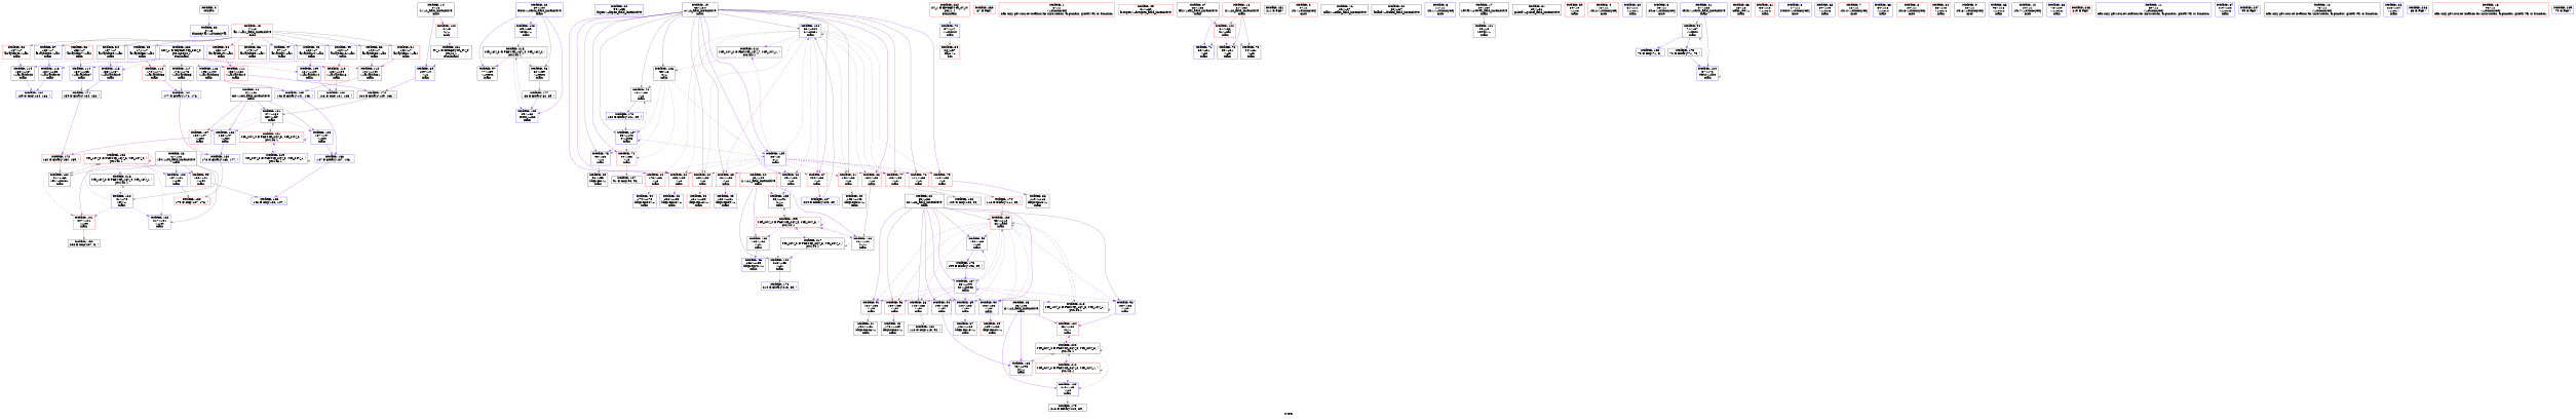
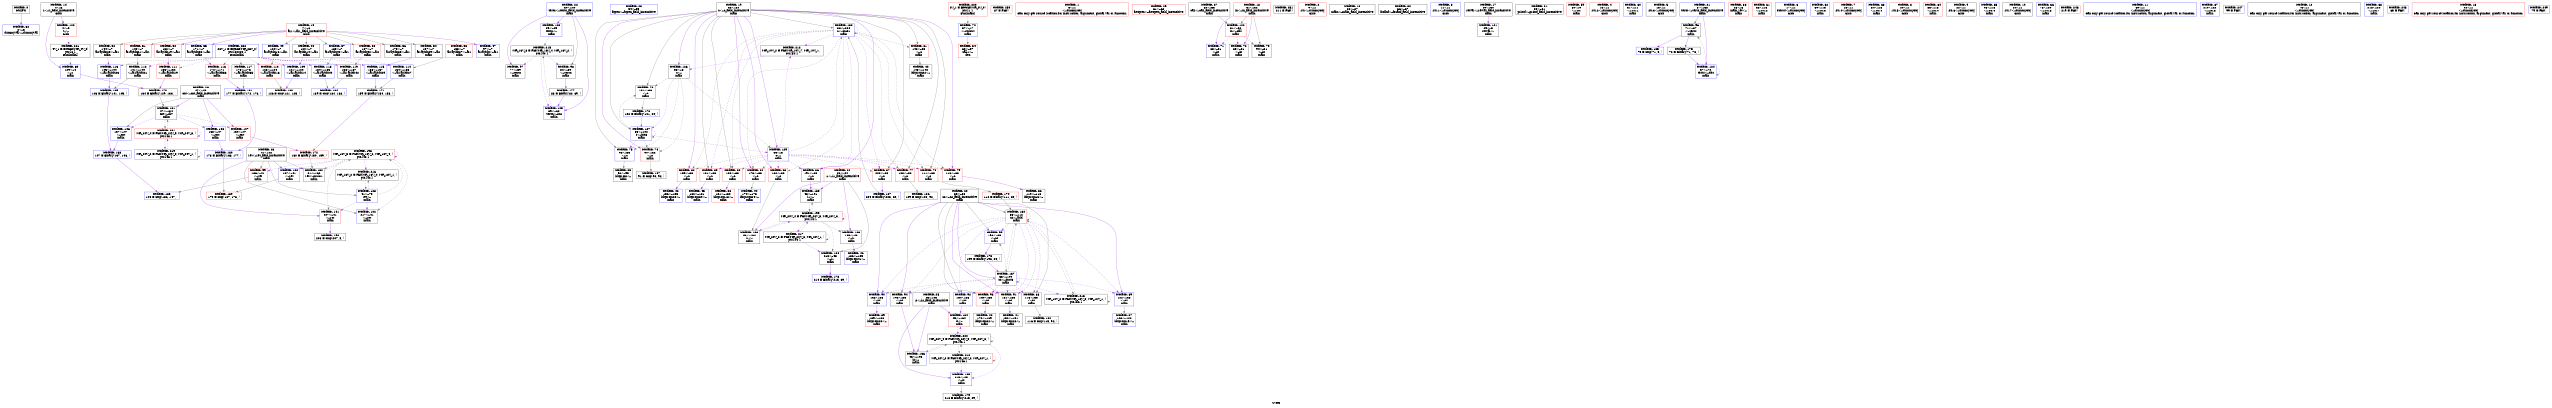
  digraph {
    label=SVFG
    node [color=black shape=record]
    edge [color=purple style=solid]
    n1 [label="{NodeID: 0\nNullPtr}"]
    n2 [color=blue label="{NodeID: 32\n2\<--3\ndummyVal\<--dummyVal\n}"]
    n3 [color=blue label="{NodeID: 180\n178 = Binary(168, 177, )\n}"]
    n4 [color=red label="{NodeID: 189\n179 = cmp(167, 178, )\n}"]
    n5 [label="{NodeID: 97\n77\<--39\n\<--testn\nmain\n}"]
    n6 [label="{NodeID: 14\n4\<--6\nS\<--S_field_insensitive\nGlob }"]
    n7 [color=blue label="{NodeID: 69\n129\<--4\n\<--S\nmain\n}"]
    n8 [color=red label="{NodeID: 120\n4\<--5\nS\<--\nGlob }"]
    n9 [label="{NodeID: 170\n134 = Binary(129, 133, )\n}"]
    n10 [label="{NodeID: 221\n4V_1 = ENCHI(MR_4V_0)\npts\{6 \}\nFun[main]}" style=double]
    n11 [label="{NodeID: 131\n47\<--134\ncnt\<--div\nmain\n}"]
    n12 [color=red label="{NodeID: 111\n133\<--132\n\<--arrayidx19\nmain\n}"]
    n13 [color=blue label="{NodeID: 106\n137\<--47\n\<--cnt\nmain\n}"]
    n14 [color=red label="{NodeID: 107\n150\<--47\n\<--cnt\nmain\n}"]
    n15 [color=blue label="{NodeID: 108\n168\<--47\n\<--cnt\nmain\n}"]
    n16 [color=red label="{NodeID: 201\nMR_24V_4 = PHI(MR_24V_5, MR_24V_3, )\npts\{48 \}\n}"]
    n17 [color=blue label="{NodeID: 28\n54\<--55\nfopen\<--fopen_field_insensitive\n}"]
    n18 [color=blue label="{NodeID: 125\n39\<--83\ntestn\<--inc\nmain\n}"]
    n19 [label="{NodeID: 215\nMR_16V_3 = PHI(MR_16V_4, MR_16V_2, )\npts\{40 \}\n}"]
    n20 [label="{NodeID: 98\n82\<--39\n\<--testn\nmain\n}"]
    n21 [label="{NodeID: 177\n83 = Binary(82, 69, )\n}"]
    n22 [color=blue label="{NodeID: 42\n156\<--155\nidxprom28\<--\nmain\n}"]
    n23 [label="{NodeID: 56\n175\<--7\narrayidx35\<--arr\nmain\n}"]
    n24 [label="{NodeID: 117\n176\<--175\n\<--arrayidx35\nmain\n}"]
    n25 [color=blue label="{NodeID: 181\n177 = Binary(172, 176, )\n}"]
    n26 [color=blue label="{NodeID: 70\n57\<--17\n\<--stdout\nmain\n}"]
    n27 [color=red label="{NodeID: 34\n60\<--57\ncall1\<--\ndec\n}"]
    n28 [color=red label="{NodeID: 250\n87 = PHI()\n}"]
    n29 [color=blue label="{NodeID: 167\n204 = Binary(203, 69, )\n}"]
    n30 [color=blue label="{NodeID: 138\n33\<--204\nc\<--inc51\nmain\n}"]
    n31 [color=red label="{NodeID: 84\n173\<--33\n\<--c\nmain\n}"]
    n32 [color=red label="{NodeID: 85\n181\<--33\n\<--c\nmain\n}"]
    n33 [label="{NodeID: 86\n191\<--33\n\<--c\nmain\n}"]
    n34 [color=red label="{NodeID: 87\n203\<--33\n\<--c\nmain\n}"]
    n35 [label="{NodeID: 212\nMR_10V_2 = PHI(MR_10V_7, MR_10V_1, )\npts\{34 \}\n}"]
    n36 [color=red label="{NodeID: 77\n108\<--33\n\<--c\nmain\n}"]
    n37 [color=red label="{NodeID: 78\n111\<--33\n\<--c\nmain\n}"]
    n38 [color=red label="{NodeID: 79\n118\<--33\n\<--c\nmain\n}"]
    n39 [color=red label="{NodeID: 80\n130\<--33\n\<--c\nmain\n}"]
    n40 [color=red label="{NodeID: 81\n142\<--33\n\<--c\nmain\n}"]
    n41 [color=red label="{NodeID: 82\n155\<--33\n\<--c\nmain\n}"]
    n42 [color=red label="{NodeID: 83\n162\<--33\n\<--c\nmain\n}"]
    n43 [color=blue label="{NodeID: 44\n174\<--173\nidxprom34\<--\nmain\n}"]
    n44 [color=blue label="{NodeID: 45\n182\<--181\nidxprom39\<--\nmain\n}"]
    n45 [label="{NodeID: 135\n43\<--191\ni1\<--\nmain\n}"]
    n46 [label="{NodeID: 126\n33\<--5\nc\<--\nmain\n}"]
    n47 [label="{NodeID: 186\n109 = cmp(108, 92, )\n}"]
    n48 [color=red label="{NodeID: 174\n112 = Binary(111, 69, )\n}"]
    n49 [label="{NodeID: 36\n119\<--118\nidxprom13\<--\nmain\n}"]
    n50 [color=red label="{NodeID: 38\n131\<--130\nidxprom18\<--\nmain\n}"]
    n51 [label="{NodeID: 40\n143\<--142\nidxprom22\<--\nmain\n}"]
    n52 [label="{NodeID: 133\n43\<--162\ni1\<--\nmain\n}"]
    n53 [color=red label="{NodeID: 1\n5\<--1\n\<--dummyObj\nCan only get source location for instruction, argument, global var or function.}"]
    n54 [color=red label="{NodeID: 15\n7\<--8\narr\<--arr_field_insensitive\nGlob }"]
    n55 [color=blue label="{NodeID: 47\n97\<--7\narrayidx\<--arr\nmain\n}"]
    n56 [label="{NodeID: 48\n120\<--7\narrayidx14\<--arr\nmain\n}"]
    n57 [color=blue label="{NodeID: 49\n124\<--7\narrayidx16\<--arr\nmain\n}"]
    n58 [color=red label="{NodeID: 50\n132\<--7\narrayidx19\<--arr\nmain\n}"]
    n59 [color=red label="{NodeID: 51\n140\<--7\narrayidx21\<--arr\nmain\n}"]
    n60 [label="{NodeID: 52\n144\<--7\narrayidx23\<--arr\nmain\n}"]
    n61 [label="{NodeID: 54\n157\<--7\narrayidx29\<--arr\nmain\n}"]
    n62 [color=blue label="{NodeID: 55\n171\<--7\narrayidx33\<--arr\nmain\n}"]
    n63 [color=blue label="{NodeID: 57\n183\<--7\narrayidx40\<--arr\nmain\n}"]
    n64 [color=red label="{NodeID: 58\n187\<--7\narrayidx42\<--arr\nmain\n}"]
    n65 [color=blue label="{NodeID: 109\n121\<--120\n\<--arrayidx14\nmain\n}"]
    n66 [color=red label="{NodeID: 110\n125\<--124\n\<--arrayidx16\nmain\n}"]
    n67 [label="{NodeID: 112\n141\<--140\n\<--arrayidx21\nmain\n}"]
    n68 [color=blue label="{NodeID: 113\n145\<--144\n\<--arrayidx23\nmain\n}"]
    n69 [color=red label="{NodeID: 53\n153\<--7\narrayidx27\<--arr\nmain\n}"]
    n70 [color=blue label="{NodeID: 114\n154\<--153\n\<--arrayidx27\nmain\n}"]
    n71 [color=blue label="{NodeID: 115\n158\<--157\n\<--arrayidx29\nmain\n}"]
    n72 [color=red label="{NodeID: 116\n172\<--171\n\<--arrayidx33\nmain\n}"]
    n73 [color=blue label="{NodeID: 118\n184\<--183\n\<--arrayidx40\nmain\n}"]
    n74 [label="{NodeID: 119\n188\<--187\n\<--arrayidx42\nmain\n}"]
    n75 [label="{NodeID: 188\n126 = cmp(121, 125, )\n}"]
    n76 [color=blue label="{NodeID: 169\n146 = Binary(141, 145, )\n}"]
    n77 [label="{NodeID: 171\n159 = Binary(154, 158, )\n}"]
    n78 [color=blue label="{NodeID: 184\n189 = cmp(184, 188, )\n}"]
    n79 [color=blue label="{NodeID: 168\n147 = Binary(137, 146, )\n}"]
    n80 [color=blue label="{NodeID: 183\n148 = cmp(136, 147, )\n}"]
    n81 [color=red label="{NodeID: 29\n61\<--62\nfreopen\<--freopen_field_insensitive\n}"]
    n82 [color=red label="{NodeID: 74\n90\<--33\n\<--c\nmain\n}"]
    n83 [color=blue label="{NodeID: 75\n95\<--33\n\<--c\nmain\n}"]
    n84 [label="{NodeID: 76\n101\<--33\n\<--c\nmain\n}"]
    n85 [color=blue label="{NodeID: 127\n33\<--102\nc\<--inc6\nmain\n}"]
    n86 [color=blue label="{NodeID: 129\n33\<--5\nc\<--\nmain\n}"]
    n87 [label="{NodeID: 187\n91 = cmp(90, 92, )\n}"]
    n88 [label="{NodeID: 35\n96\<--95\nidxprom\<--\nmain\n}"]
    n89 [color=blue label="{NodeID: 176\n102 = Binary(101, 69, )\n}"]
    n90 [label="{NodeID: 43\n170\<--169\nidxprom32\<--\nmain\n}"]
    n91 [color=blue label="{NodeID: 71\n63\<--31\n\<--in\nmain\n}"]
    n92 [label="{NodeID: 251\n211 = PHI()\n}"]
    n93 [color=red label="{NodeID: 2\n9\<--1\n.str\<--dummyObj\nGlob }"]
    n94 [label="{NodeID: 182\n116 = cmp(115, 92, )\n}"]
    n95 [color=red label="{NodeID: 99\n136\<--41\n\<--ret\nmain\n}"]
    n96 [label="{NodeID: 16\n26\<--27\nmain\<--main_field_insensitive\n}"]
    n97 [label="{NodeID: 30\n66\<--67\nfscanf\<--fscanf_field_insensitive\n}"]
    n98 [label="{NodeID: 72\n85\<--31\n\<--in\nmain\n}"]
    n99 [color=red label="{NodeID: 199\nMR_20V_4 = PHI(MR_20V_5, MR_20V_3, )\npts\{44 \}\n}"]
    n100 [label="{NodeID: 103\n185\<--43\n\<--i1\nmain\n}"]
    n101 [label="{NodeID: 104\n213\<--43\n\<--i1\nmain\n}"]
    n102 [label="{NodeID: 217\nMR_20V_2 = PHI(MR_20V_3, MR_20V_1, )\npts\{44 \}\n}"]
    n103 [color=blue label="{NodeID: 3\n11\<--1\n.str.1\<--dummyObj\nGlob }"]
    n104 [color=blue label="{NodeID: 100\n167\<--41\n\<--ret\nmain\n}"]
    n105 [label="{NodeID: 17\n29\<--30\nretval\<--retval_field_insensitive\nmain\n}"]
    n106 [label="{NodeID: 121\n29\<--5\nretval\<--\nmain\n}"]
    n107 [color=red label="{NodeID: 172\n160 = Binary(150, 159, )\n}"]
    n108 [label="{NodeID: 132\n41\<--160\nret\<--mul31\nmain\n}"]
    n109 [label="{NodeID: 31\n80\<--81\nprintf\<--printf_field_insensitive\n}"]
    n110 [color=blue label="{NodeID: 128\n41\<--73\nret\<--\nmain\n}"]
    n111 [color=red label="{NodeID: 101\n207\<--41\n\<--ret\nmain\n}"]
    n112 [color=blue label="{NodeID: 102\n217\<--41\n\<--ret\nmain\n}"]
    n113 [color=red label="{NodeID: 198\nMR_18V_5 = PHI(MR_18V_6, MR_18V_4, )\npts\{42 \}\n}"]
    n114 [label="{NodeID: 216\nMR_18V_2 = PHI(MR_18V_4, MR_18V_1, )\npts\{42 \}\n}"]
    n115 [label="{NodeID: 190\n208 = cmp(207, 5, )\n}"]
    n116 [color=red label="{NodeID: 59\n50\<--9\n\<--.str\nmain\n}"]
    n117 [label="{NodeID: 73\n94\<--31\n\<--in\nmain\n}"]
    n118 [color=blue label="{NodeID: 219\nMR_24V_2 = PHI(MR_24V_3, MR_24V_1, )\npts\{48 \}\n}"]
    n119 [color=red label="{NodeID: 4\n13\<--1\n.str.2\<--dummyObj\nGlob }"]
    n120 [color=red label="{NodeID: 18\n31\<--32\nin\<--in_field_insensitive\nmain\n}"]
    n121 [color=red label="{NodeID: 122\n31\<--52\nin\<--call\nmain\n}"]
    n122 [color=red label="{NodeID: 130\n35\<--112\nc2\<--add\nmain\n}"]
    n123 [color=blue label="{NodeID: 46\n186\<--185\nidxprom41\<--\nmain\n}"]
    n124 [color=blue label="{NodeID: 60\n51\<--11\n\<--.str.1\nmain\n}"]
    n125 [label="{NodeID: 88\n115\<--35\n\<--c2\nmain\n}"]
    n126 [label="{NodeID: 5\n15\<--1\n.str.3\<--dummyObj\nGlob }"]
    n127 [color=blue label="{NodeID: 185\n75 = cmp(71, 5, )\n}"]
    n128 [label="{NodeID: 19\n33\<--34\nc\<--c_field_insensitive\nmain\n}"]
    n129 [color=blue label="{NodeID: 178\n214 = Binary(213, 69, )\n}"]
    n130 [color=red label="{NodeID: 33\n28\<--5\nmain_ret\<--\nmain\n}"]
    n131 [label="{NodeID: 213\nMR_12V_2 = PHI(MR_12V_3, MR_12V_1, )\npts\{36 \}\n}"]
    n132 [color=blue label="{NodeID: 89\n122\<--35\n\<--c2\nmain\n}"]
    n133 [color=blue label="{NodeID: 90\n138\<--35\n\<--c2\nmain\n}"]
    n134 [label="{NodeID: 91\n151\<--35\n\<--c2\nmain\n}"]
    n135 [color=blue label="{NodeID: 92\n164\<--35\n\<--c2\nmain\n}"]
    n136 [color=red label="{NodeID: 93\n169\<--35\n\<--c2\nmain\n}"]
    n137 [label="{NodeID: 94\n193\<--35\n\<--c2\nmain\n}"]
    n138 [color=blue label="{NodeID: 95\n198\<--35\n\<--c2\nmain\n}"]
    n139 [color=blue label="{NodeID: 137\n35\<--199\nc2\<--inc48\nmain\n}"]
    n140 [color=blue label="{NodeID: 37\n123\<--122\nidxprom15\<--\nmain\n}"]
    n141 [color=red label="{NodeID: 39\n139\<--138\nidxprom20\<--\nmain\n}"]
    n142 [label="{NodeID: 41\n152\<--151\nidxprom26\<--\nmain\n}"]
    n143 [color=red label="{NodeID: 134\n45\<--164\ni2\<--\nmain\n}"]
    n144 [color=blue label="{NodeID: 136\n45\<--193\ni2\<--\nmain\n}"]
    n145 [label="{NodeID: 173\n199 = Binary(198, 69, )\n}"]
    n146 [label="{NodeID: 200\nMR_22V_4 = PHI(MR_22V_5, MR_22V_3, )\npts\{46 \}\n}"]
    n147 [color=red label="{NodeID: 61\n58\<--13\n\<--.str.2\nmain\n}"]
    n148 [color=blue label="{NodeID: 6\n17\<--1\nstdout\<--dummyObj\nGlob }"]
    n149 [label="{NodeID: 20\n35\<--36\nc2\<--c2_field_insensitive\nmain\n}"]
    n150 [color=blue label="{NodeID: 105\n215\<--45\n\<--i2\nmain\n}"]
    n151 [color=red label="{NodeID: 218\nMR_22V_2 = PHI(MR_22V_3, MR_22V_1, )\npts\{46 \}\n}"]
    n152 [label="{NodeID: 179\n216 = Binary(215, 69, )\n}"]
    n153 [color=blue label="{NodeID: 62\n59\<--15\n\<--.str.3\nmain\n}"]
    n154 [color=red label="{NodeID: 7\n18\<--1\n.str.4\<--dummyObj\nGlob }"]
    n155 [color=blue label="{NodeID: 21\n37\<--38\ntests\<--tests_field_insensitive\nmain\n}"]
    n156 [label="{NodeID: 96\n71\<--37\n\<--tests\nmain\n}"]
    n157 [color=blue label="{NodeID: 124\n37\<--72\ntests\<--dec\nmain\n}"]
    n158 [label="{NodeID: 175\n72 = Binary(71, 73, )\n}"]
    n159 [color=blue label="{NodeID: 63\n64\<--18\n\<--.str.4\nmain\n}"]
    n160 [color=red label="{NodeID: 8\n20\<--1\n.str.5\<--dummyObj\nGlob }"]
    n161 [color=blue label="{NodeID: 22\n39\<--40\ntestn\<--testn_field_insensitive\nmain\n}"]
    n162 [color=blue label="{NodeID: 123\n39\<--69\ntestn\<--\nmain\n}"]
    n163 [color=red label="{NodeID: 64\n86\<--18\n\<--.str.4\nmain\n}"]
    n164 [label="{NodeID: 9\n22\<--1\n.str.6\<--dummyObj\nGlob }"]
    n165 [label="{NodeID: 23\n41\<--42\nret\<--ret_field_insensitive\nmain\n}"]
    n166 [color=blue label="{NodeID: 65\n98\<--18\n\<--.str.4\nmain\n}"]
    n167 [label="{NodeID: 10\n24\<--1\n.str.7\<--dummyObj\nGlob }"]
    n168 [color=red label="{NodeID: 24\n43\<--44\ni1\<--i1_field_insensitive\nmain\n}"]
    n169 [color=blue label="{NodeID: 232\n26V_1 = ENCHI(MR_26V_0)\npts\{80000 \}\nFun[main]}" style=double]
    n170 [color=blue label="{NodeID: 66\n78\<--20\n\<--.str.5\nmain\n}"]
    n171 [color=red label="{NodeID: 246\n219 = PHI()\n}"]
    n172 [color=blue label="{NodeID: 11\n69\<--1\n\<--dummyObj\nCan only get source location for instruction, argument, global var or function.}"]
    n173 [label="{NodeID: 25\n45\<--46\ni2\<--i2_field_insensitive\nmain\n}"]
    n174 [color=blue label="{NodeID: 67\n210\<--22\n\<--.str.6\nmain\n}"]
    n175 [color=blue label="{NodeID: 247\n99 = PHI()\n}"]
    n176 [label="{NodeID: 12\n73\<--1\n\<--dummyObj\nCan only get source location for instruction, argument, global var or function.}"]
    n177 [label="{NodeID: 26\n47\<--48\ncnt\<--cnt_field_insensitive\nmain\n}"]
    n178 [color=red label="{NodeID: 220\n2V_1 = ENCHI(MR_2V_0)\npts\{1 \}\nFun[main]}" style=double]
    n179 [color=blue label="{NodeID: 68\n218\<--24\n\<--.str.7\nmain\n}"]
    n180 [color=blue label="{NodeID: 248\n65 = PHI()\n}"]
    n181 [color=red label="{NodeID: 13\n92\<--1\n\<--dummyObj\nCan only get source location for instruction, argument, global var or function.}"]
    n182 [label="{NodeID: 27\n52\<--53\ncall\<--call_field_insensitive\nmain\n}"]
    n183 [color=blue label="{NodeID: 249\n79 = PHI()\n}"]
    n1 -> n2
    n3 -> n4 [color=gray40]
    n6 -> n7
    n6 -> n8
    n7 -> n9
    n8 -> n10 [style=dashed]
    n9 -> n11 [color=gray40]
    n10 -> n7 [color=gray40 style=dashed]
    n11 -> n13 [style=dashed]
    n11 -> n14 [color=gray40 style=dashed]
    n11 -> n15 [style=dashed]
    n11 -> n16 [color=gray40 style=dashed]
    n12 -> n9
    n13 -> n79
    n14 -> n107
    n15 -> n3
    n16 -> n11 [color=gray40 style=dashed]
    n16 -> n16 [style=dashed]
    n16 -> n118 [style=dashed]
    n18 -> n19 [color=gray40 style=dashed]
    n19 -> n5 [style=dashed]
    n19 -> n18 [style=dashed]
    n19 -> n20 [style=dashed]
    n20 -> n21
    n21 -> n18
    n24 -> n25 [color=gray40]
    n25 -> n3
    n26 -> n27 [color=gray40]
    n29 -> n30 [color=gray40]
    n30 -> n30 [color=gray40 style=dashed]
    n30 -> n31 [color=gray40 style=dashed]
    n30 -> n32 [style=dashed]
    n30 -> n33 [style=dashed]
    n30 -> n34 [style=dashed]
    n30 -> n35 [style=dashed]
    n30 -> n36 [color=gray40 style=dashed]
    n30 -> n37 [color=gray40 style=dashed]
    n30 -> n38 [color=gray40 style=dashed]
    n30 -> n39 [color=gray40 style=dashed]
    n30 -> n40 [color=gray40 style=dashed]
    n30 -> n41 [color=gray40 style=dashed]
    n30 -> n42 [color=gray40 style=dashed]
    n31 -> n43 [color=gray40]
    n32 -> n44
    n33 -> n45
    n34 -> n29
    n35 -> n46 [style=dashed]
    n36 -> n47 [color=gray40]
    n37 -> n48 [color=gray40]
    n38 -> n49
    n39 -> n50
    n40 -> n51 [color=gray40]
    n41 -> n22
    n42 -> n52 [color=gray40]
    n45 -> n99 [color=gray40 style=dashed]
    n46 -> n82 [color=gray40 style=dashed]
    n46 -> n83 [color=gray40 style=dashed]
    n46 -> n84 [color=gray40 style=dashed]
    n46 -> n85 [style=dashed]
    n46 -> n86 [color=gray40 style=dashed]
    n48 -> n122 [color=gray40]
    n52 -> n99 [style=dashed]
    n54 -> n23 [color=gray40]
    n54 -> n55
    n54 -> n56 [color=gray40]
    n54 -> n57 [color=gray40]
    n54 -> n58
    n54 -> n59 [color=gray40]
    n54 -> n60 [color=gray40]
    n54 -> n61 [color=gray40]
    n54 -> n62
    n54 -> n63 [color=gray40]
    n54 -> n64 [color=gray40]
    n56 -> n65
    n57 -> n66 [color=gray40]
    n58 -> n12
    n59 -> n67
-   n60 -> n67
+   n60 -> n68
    n61 -> n71
    n62 -> n72
    n63 -> n73 [color=gray40]
    n64 -> n74
    n65 -> n75
    n66 -> n75 [color=gray40]
    n67 -> n76 [color=gray40]
    n68 -> n76
    n69 -> n70 [color=gray40]
    n70 -> n77 [color=gray40]
    n71 -> n77
    n72 -> n25
    n73 -> n78 [color=gray40]
    n74 -> n78 [color=gray40]
    n76 -> n79
    n77 -> n107
    n79 -> n80
    n82 -> n87 [color=gray40]
    n83 -> n88 [color=gray40]
    n84 -> n89 [color=gray40]
    n85 -> n82 [color=gray40 style=dashed]
    n85 -> n83 [style=dashed]
    n85 -> n84 [color=gray40 style=dashed]
    n85 -> n85 [style=dashed]
    n85 -> n86 [style=dashed]
    n86 -> n30 [color=gray40 style=dashed]
    n86 -> n31 [color=gray40 style=dashed]
    n86 -> n32 [style=dashed]
    n86 -> n33 [style=dashed]
    n86 -> n34 [color=gray40 style=dashed]
    n86 -> n35 [style=dashed]
    n86 -> n36 [style=dashed]
    n86 -> n37 [style=dashed]
    n86 -> n38 [color=gray40 style=dashed]
    n86 -> n39 [color=gray40 style=dashed]
-   n86 -> n40 [style=dashed]
    n86 -> n41 [color=gray40 style=dashed]
    n86 -> n42 [style=dashed]
    n89 -> n85 [color=gray40]
    n95 -> n80 [color=gray40]
    n99 -> n45 [color=gray40 style=dashed]
    n99 -> n52 [color=gray40 style=dashed]
    n99 -> n99 [style=dashed]
    n99 -> n100 [style=dashed]
    n99 -> n101 [color=gray40 style=dashed]
    n99 -> n102 [style=dashed]
    n100 -> n123
    n101 -> n129
    n102 -> n99 [style=dashed]
    n102 -> n101 [style=dashed]
    n102 -> n102 [color=gray40 style=dashed]
    n104 -> n4 [color=gray40]
    n105 -> n106
    n107 -> n108 [color=gray40]
    n108 -> n113 [color=gray40 style=dashed]
    n110 -> n111 [style=dashed]
    n110 -> n112 [style=dashed]
    n110 -> n113 [color=gray40 style=dashed]
    n110 -> n114 [color=gray40 style=dashed]
    n111 -> n115
    n113 -> n95 [style=dashed]
    n113 -> n104 [style=dashed]
    n113 -> n108 [color=gray40 style=dashed]
    n113 -> n111 [color=gray40 style=dashed]
    n113 -> n112 [color=gray40 style=dashed]
    n113 -> n113 [style=dashed]
    n113 -> n114 [style=dashed]
    n114 -> n110 [color=gray40 style=dashed]
    n118 -> n16 [style=dashed]
    n118 -> n118 [color=gray40 style=dashed]
    n120 -> n91
    n120 -> n98
    n120 -> n117 [color=gray40]
    n120 -> n121 [color=gray40]
    n121 -> n91 [color=gray40 style=dashed]
    n121 -> n98 [style=dashed]
    n121 -> n117 [color=gray40 style=dashed]
    n122 -> n122 [color=gray40 style=dashed]
    n122 -> n125 [style=dashed]
    n122 -> n131 [color=gray40 style=dashed]
    n122 -> n132 [style=dashed]
    n122 -> n133 [style=dashed]
    n122 -> n134 [style=dashed]
    n122 -> n135 [style=dashed]
    n122 -> n136 [style=dashed]
    n122 -> n137 [color=gray40 style=dashed]
    n122 -> n138 [style=dashed]
    n122 -> n139 [color=gray40 style=dashed]
    n125 -> n94 [color=gray40]
    n128 -> n30 [color=gray40]
    n128 -> n31
    n128 -> n32 [color=gray40]
    n128 -> n33
    n128 -> n34 [color=gray40]
    n128 -> n36 [color=gray40]
    n128 -> n37 [color=gray40]
    n128 -> n38
    n128 -> n39 [color=gray40]
    n128 -> n40 [color=gray40]
    n128 -> n41
    n128 -> n42
    n128 -> n46
    n128 -> n82
    n128 -> n83 [color=gray40]
    n128 -> n84 [color=gray40]
    n128 -> n85 [color=gray40]
    n128 -> n86
    n131 -> n122 [color=gray40 style=dashed]
    n131 -> n131 [color=gray40 style=dashed]
    n132 -> n140 [color=gray40]
    n133 -> n141
    n134 -> n142
    n135 -> n143
    n136 -> n90
    n137 -> n144
    n138 -> n145
    n139 -> n122 [color=gray40 style=dashed]
    n139 -> n125 [style=dashed]
    n139 -> n131 [style=dashed]
    n139 -> n132 [style=dashed]
    n139 -> n133 [color=gray40 style=dashed]
    n139 -> n134 [style=dashed]
    n139 -> n135 [style=dashed]
    n139 -> n136 [style=dashed]
    n139 -> n137 [style=dashed]
    n139 -> n138 [color=gray40 style=dashed]
    n139 -> n139 [color=gray40 style=dashed]
    n143 -> n146 [style=dashed]
    n144 -> n146 [color=gray40 style=dashed]
    n145 -> n139
    n146 -> n143 [style=dashed]
    n146 -> n144 [color=gray40 style=dashed]
    n146 -> n146 [color=gray40 style=dashed]
    n146 -> n150 [style=dashed]
    n146 -> n151 [style=dashed]
    n149 -> n122 [color=gray40]
    n149 -> n125 [color=gray40]
    n149 -> n132
    n149 -> n133
    n149 -> n134
    n149 -> n135 [color=gray40]
    n149 -> n136 [color=gray40]
    n149 -> n137
    n149 -> n138 [color=gray40]
    n149 -> n139
    n150 -> n152 [color=gray40]
    n151 -> n146 [color=gray40 style=dashed]
    n151 -> n150 [style=dashed]
    n151 -> n151 [color=gray40 style=dashed]
    n155 -> n156 [color=gray40]
    n155 -> n157
    n156 -> n127
    n156 -> n158
    n157 -> n156 [color=gray40 style=dashed]
    n157 -> n157 [color=gray40 style=dashed]
    n158 -> n157
    n161 -> n5
    n161 -> n18
    n161 -> n20 [color=gray40]
    n161 -> n162
    n162 -> n19 [color=gray40 style=dashed]
    n165 -> n95 [color=gray40]
    n165 -> n104 [color=gray40]
    n165 -> n108 [color=gray40]
    n165 -> n110 [color=gray40]
    n165 -> n111
    n165 -> n112 [color=gray40]
    n168 -> n45
    n168 -> n52
    n168 -> n100
    n168 -> n101 [color=gray40]
    n169 -> n12 [color=gray40 style=dashed]
    n169 -> n24 [color=gray40 style=dashed]
    n169 -> n65 [style=dashed]
    n169 -> n66 [style=dashed]
    n169 -> n67 [style=dashed]
    n169 -> n68 [color=gray40 style=dashed]
    n169 -> n70 [style=dashed]
    n169 -> n71 [style=dashed]
    n169 -> n72 [color=gray40 style=dashed]
    n169 -> n73 [style=dashed]
    n169 -> n74 [style=dashed]
    n173 -> n143
    n173 -> n144
    n173 -> n150
    n177 -> n11
    n177 -> n13 [color=gray40]
    n177 -> n14
    n177 -> n15
    n178 -> n26 [color=gray40 style=dashed]
    n182 -> n121 [color=gray40]
  }
